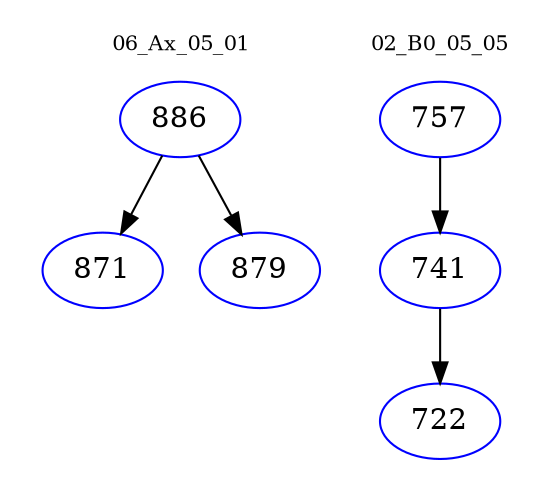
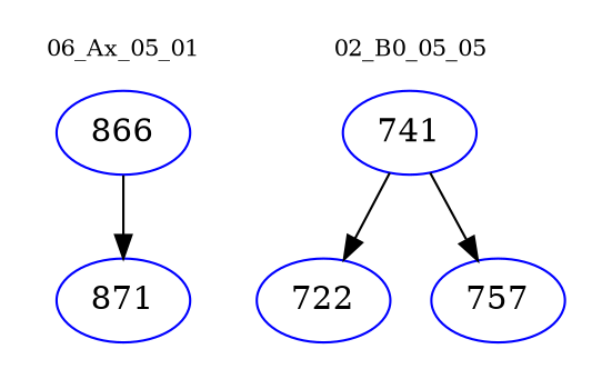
  digraph {
    node [color=blue]
    edge [color=black]
-   n1 [label=886]
+   n1 [label=866]
    n2 [label=871]
-   n3 [label=879]
    n4 [label=741]
    n5 [label=722]
    n6 [label=757]
    subgraph cluster_1 {
      color=white
      fontsize=10
      label="06_Ax_05_01"
      n1
      n2
-     n3
    }
    subgraph cluster_2 {
      color=white
      fontsize=10
      label="02_B0_05_05"
      n4
      n5
      n6
    }
    n1 -> n2
-   n1 -> n3
    n4 -> n5
-   n6 -> n4
+   n4 -> n6
  }
